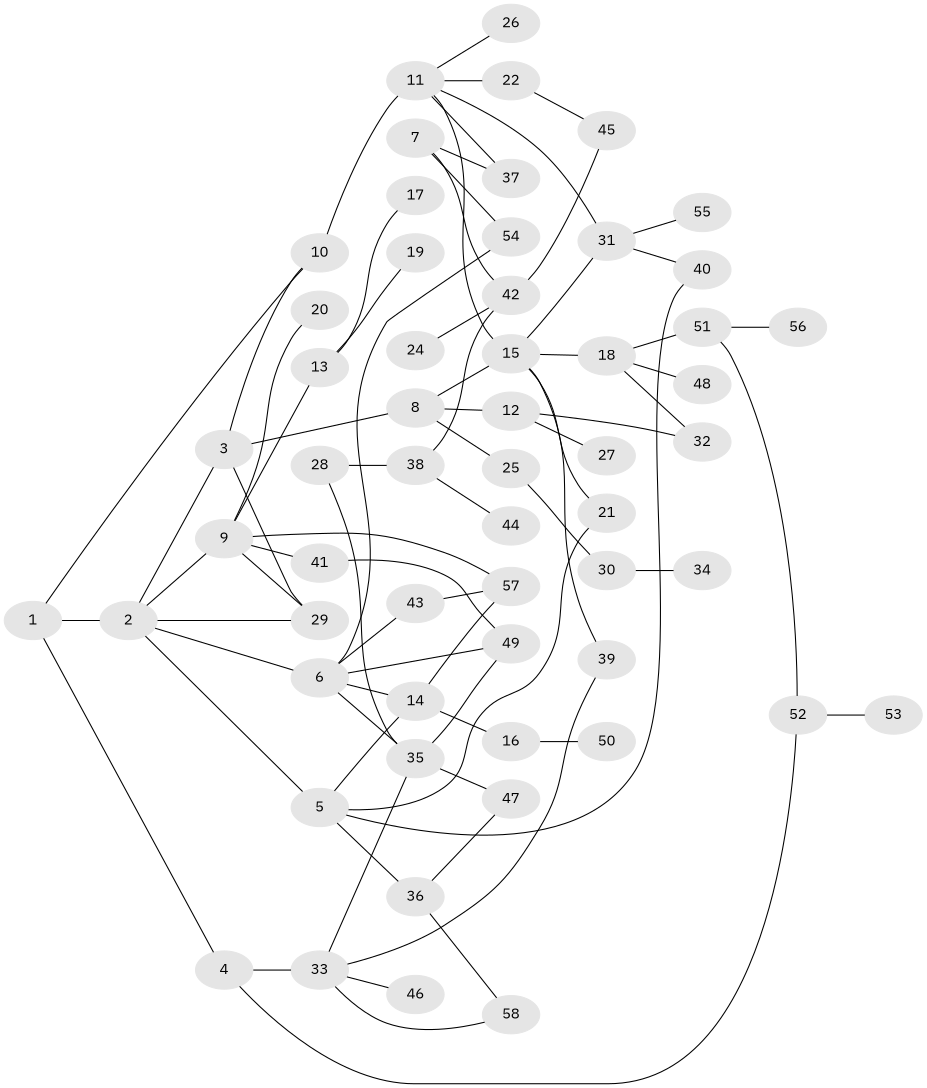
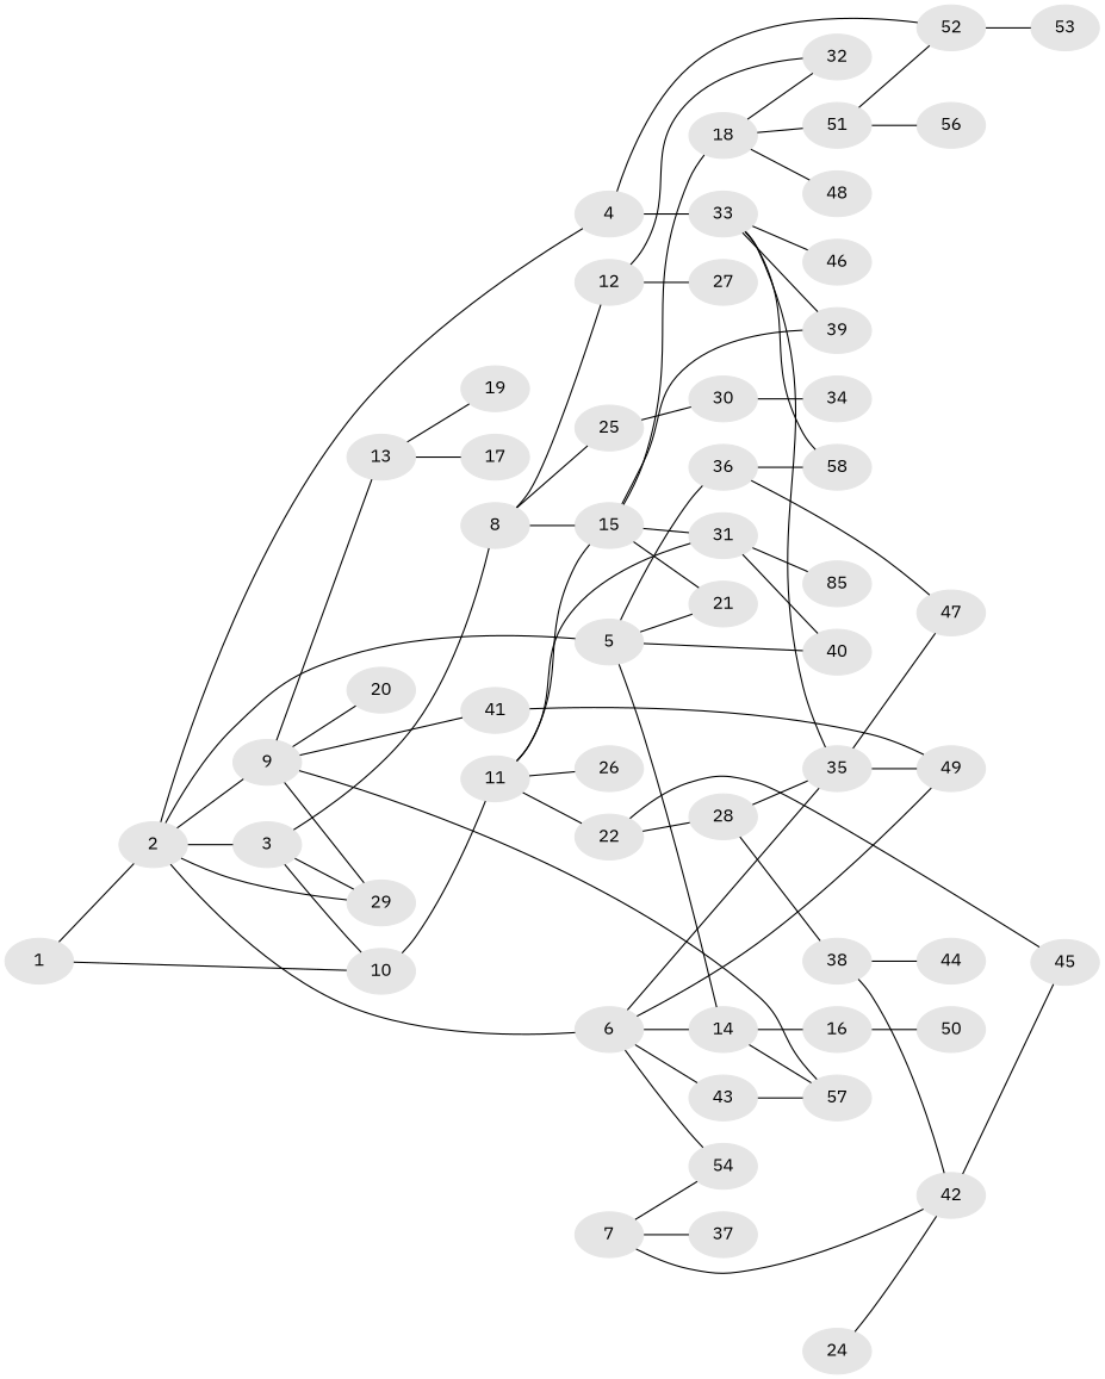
  graph {
    fontname="IBM Plex Sans"
    rankdir=LR
    node [color=gray90 fontname="IBM Plex Sans" style=filled]
    edge [fontname="IBM Plex Sans"]
    1
    2
    10
    3
    4
    5
    6
    9
    29
    11
    8
    33
    52
    14
    21
    36
    40
    35
    43
    49
    54
    13
    20
    41
    57
    7
    37
    42
    12
    15
    25
    39
    46
    58
    53
    16
    47
    18
    32
    48
    51
    45
    27
    31
    30
    17
    19
    22
    26
    28
-   55
+   55 [label=85]
    50
    56
    38
    24
    34
    44
    1 -- 2
    1 -- 10
    2 -- 3
-   1 -- 4
+   2 -- 4
    2 -- 5
    2 -- 6
    2 -- 9
    2 -- 29
    10 -- 11
    3 -- 10
    3 -- 29
    3 -- 8
    4 -- 33
    4 -- 52
    5 -- 14
    5 -- 21
    5 -- 36
    5 -- 40
    6 -- 14
    6 -- 35
    6 -- 43
    6 -- 49
    6 -- 54
    9 -- 29
    9 -- 13
    9 -- 20
    9 -- 41
    9 -- 57
-   11 -- 37
    11 -- 15
    11 -- 31
    11 -- 22
    11 -- 26
    8 -- 12
    8 -- 15
    8 -- 25
    33 -- 35
    33 -- 39
    33 -- 46
    33 -- 58
    52 -- 53
    14 -- 57
    14 -- 16
    36 -- 58
    36 -- 47
    35 -- 49
    35 -- 47
    43 -- 57
    13 -- 17
    13 -- 19
    41 -- 49
    7 -- 54
    7 -- 37
    7 -- 42
    42 -- 45
    12 -- 32
    12 -- 27
    15 -- 21
    15 -- 39
    15 -- 18
    15 -- 31
    25 -- 30
    16 -- 50
    18 -- 32
    18 -- 48
    18 -- 51
    51 -- 52
    51 -- 56
    31 -- 40
    31 -- 55
    30 -- 34
    22 -- 45
+   22 -- 28
    28 -- 35
    28 -- 38
    38 -- 42
    38 -- 44
    24 -- 42
  }
